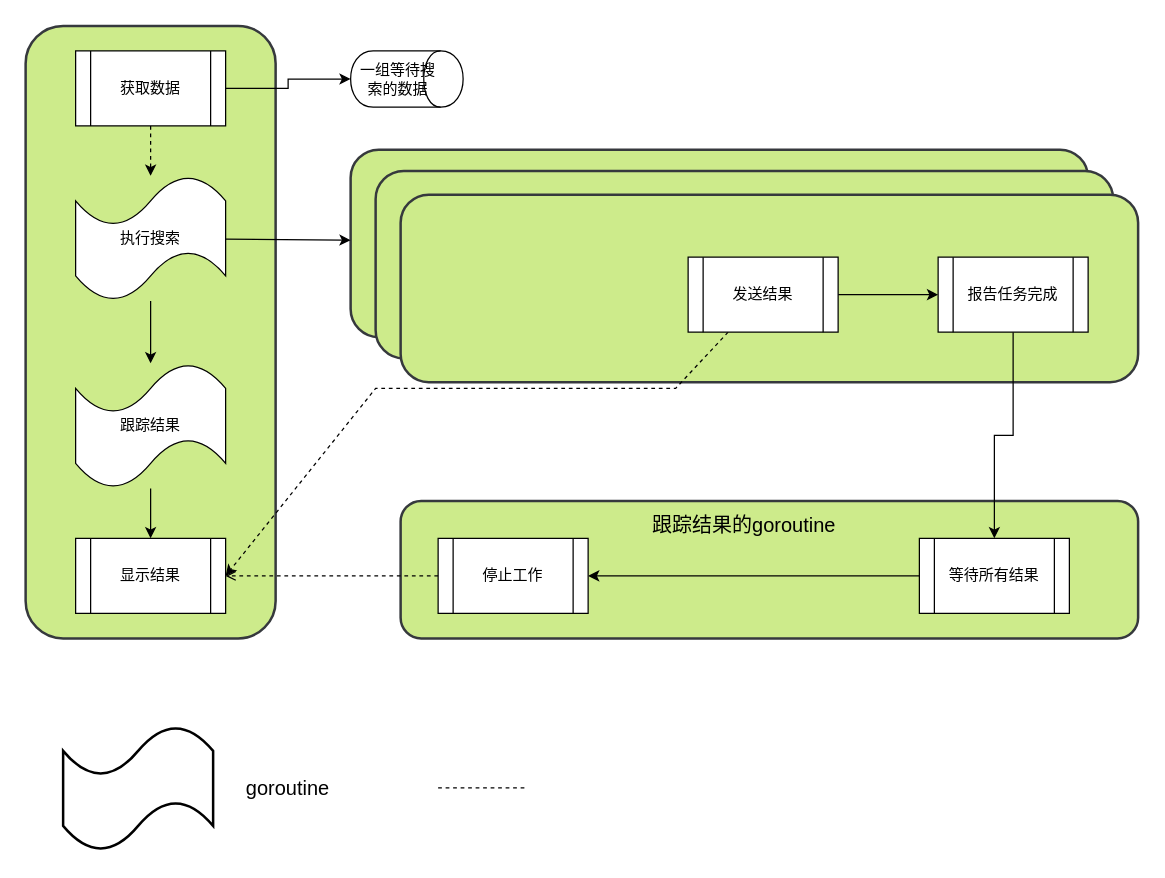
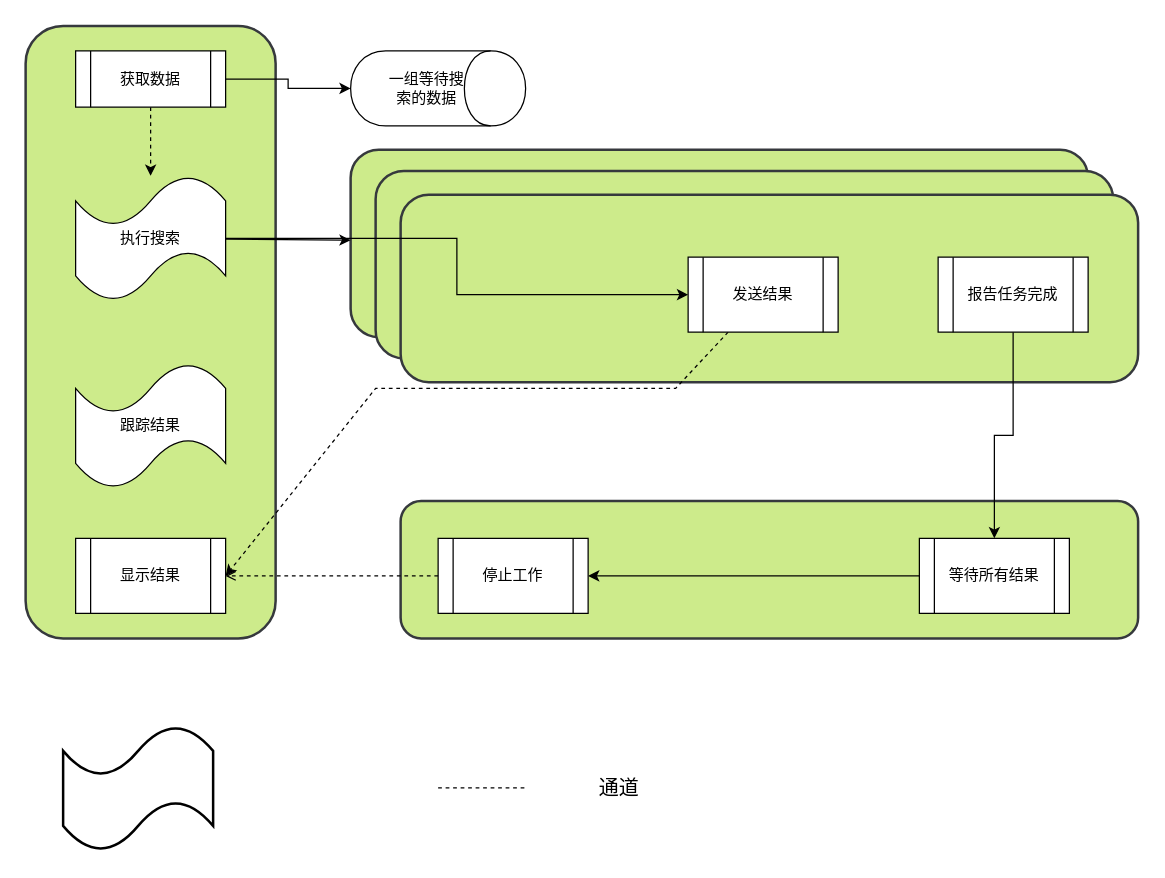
  <mxCell id="0" />
  <mxCell id="1" parent="0" />
  <mxCell id="2" value="" style="rounded=1;whiteSpace=wrap;html=1;strokeWidth=2;fillWeight=4;hachureGap=8;hachureAngle=45;sketch=0;fillColor=#cdeb8b;strokeColor=#36393d;" vertex="1" parent="1"><mxGeometry x="280" y="119" width="590" height="150" as="geometry" /></mxCell>
  <mxCell id="3" value="" style="rounded=1;whiteSpace=wrap;html=1;strokeWidth=2;fillWeight=4;hachureGap=8;hachureAngle=45;sketch=0;fillColor=#cdeb8b;strokeColor=#36393d;" vertex="1" parent="1"><mxGeometry x="300" y="136" width="590" height="150" as="geometry" /></mxCell>
  <mxCell id="4" value="" style="rounded=1;whiteSpace=wrap;html=1;strokeWidth=2;fillWeight=4;hachureGap=8;hachureAngle=45;sketch=0;fillColor=#cdeb8b;strokeColor=#36393d;" vertex="1" parent="1"><mxGeometry x="320" y="155" width="590" height="150" as="geometry" /></mxCell>
  <mxCell id="5" value="" style="rounded=1;whiteSpace=wrap;html=1;strokeWidth=2;fillWeight=4;hachureGap=8;hachureAngle=45;sketch=0;fillColor=#cdeb8b;strokeColor=#36393d;" vertex="1" parent="1"><mxGeometry x="320" y="400" width="590" height="110" as="geometry" /></mxCell>
  <mxCell id="6" value="" style="rounded=1;whiteSpace=wrap;html=1;strokeColor=#36393d;sketch=0;strokeWidth=2;fillColor=#cdeb8b;fillWeight=4;hachureGap=8;hachureAngle=45;" vertex="1" parent="1"><mxGeometry x="20" y="20" width="200" height="490" as="geometry" /></mxCell>
  <mxCell id="7" value="" style="edgeStyle=orthogonalEdgeStyle;rounded=0;orthogonalLoop=1;jettySize=auto;html=1;dashed=1;" edge="1" parent="1" source="9" target="12"><mxGeometry relative="1" as="geometry" /></mxCell>
  <mxCell id="8" value="" style="edgeStyle=orthogonalEdgeStyle;rounded=0;orthogonalLoop=1;jettySize=auto;html=1;" edge="1" parent="1" source="9" target="16"><mxGeometry relative="1" as="geometry" /></mxCell>
- <mxCell id="9" value="获取数据" style="shape=process;whiteSpace=wrap;html=1;backgroundOutline=1;" vertex="1" parent="1"><mxGeometry x="60" y="40" width="120" height="60" as="geometry" /></mxCell>
- <mxCell id="10" value="" style="edgeStyle=orthogonalEdgeStyle;rounded=0;orthogonalLoop=1;jettySize=auto;html=1;" edge="1" parent="1" source="12" target="14"><mxGeometry relative="1" as="geometry" /></mxCell>
+ <mxCell id="9" value="获取数据" style="shape=process;whiteSpace=wrap;html=1;backgroundOutline=1;" vertex="1" parent="1"><mxGeometry x="60" y="40" width="120" height="45" as="geometry" /></mxCell>
+ <mxCell id="10" value="" style="edgeStyle=orthogonalEdgeStyle;rounded=0;orthogonalLoop=1;jettySize=auto;html=1;" edge="1" parent="1" source="12" target="19"><mxGeometry relative="1" as="geometry" /></mxCell>
  <mxCell id="11" value="" style="edgeStyle=none;rounded=0;orthogonalLoop=1;jettySize=auto;html=1;" edge="1" parent="1" source="12" target="2"><mxGeometry relative="1" as="geometry"><mxPoint x="281" y="185" as="targetPoint" /></mxGeometry></mxCell>
  <mxCell id="12" value="执行搜索" style="shape=tape;whiteSpace=wrap;html=1;" vertex="1" parent="1"><mxGeometry x="60" y="140" width="120" height="100" as="geometry" /></mxCell>
- <mxCell id="13" value="" style="edgeStyle=orthogonalEdgeStyle;rounded=0;orthogonalLoop=1;jettySize=auto;html=1;" edge="1" parent="1" source="14" target="15"><mxGeometry relative="1" as="geometry" /></mxCell>
  <mxCell id="14" value="跟踪结果" style="shape=tape;whiteSpace=wrap;html=1;" vertex="1" parent="1"><mxGeometry x="60" y="290" width="120" height="100" as="geometry" /></mxCell>
  <mxCell id="15" value="显示结果" style="shape=process;whiteSpace=wrap;html=1;backgroundOutline=1;" vertex="1" parent="1"><mxGeometry x="60" y="430" width="120" height="60" as="geometry" /></mxCell>
- <mxCell id="16" value="一组等待搜&lt;br&gt;索的数据" style="shape=cylinder;whiteSpace=wrap;html=1;boundedLbl=1;backgroundOutline=1;direction=south;" vertex="1" parent="1"><mxGeometry x="280" y="40" width="90" height="45" as="geometry" /></mxCell>
- <mxCell id="17" value="" style="edgeStyle=orthogonalEdgeStyle;rounded=0;orthogonalLoop=1;jettySize=auto;html=1;" edge="1" parent="1" source="19" target="21"><mxGeometry relative="1" as="geometry" /></mxCell>
+ <mxCell id="16" value="一组等待搜&lt;br&gt;索的数据" style="shape=cylinder;whiteSpace=wrap;html=1;boundedLbl=1;backgroundOutline=1;direction=south;" vertex="1" parent="1"><mxGeometry x="280" y="40" width="140" height="60" as="geometry" /></mxCell>
  <mxCell id="18" style="rounded=0;orthogonalLoop=1;jettySize=auto;html=1;entryX=1;entryY=0.5;entryDx=0;entryDy=0;dashed=1;" edge="1" parent="1" source="19" target="15"><mxGeometry relative="1" as="geometry"><Array as="points"><mxPoint x="540" y="310" /><mxPoint x="300" y="310" /></Array></mxGeometry></mxCell>
  <mxCell id="19" value="发送结果" style="shape=process;whiteSpace=wrap;html=1;backgroundOutline=1;" vertex="1" parent="1"><mxGeometry x="550" y="205" width="120" height="60" as="geometry" /></mxCell>
  <mxCell id="20" value="" style="edgeStyle=orthogonalEdgeStyle;rounded=0;orthogonalLoop=1;jettySize=auto;html=1;" edge="1" parent="1" source="21" target="23"><mxGeometry relative="1" as="geometry" /></mxCell>
  <mxCell id="21" value="报告任务完成" style="shape=process;whiteSpace=wrap;html=1;backgroundOutline=1;" vertex="1" parent="1"><mxGeometry x="750" y="205" width="120" height="60" as="geometry" /></mxCell>
  <mxCell id="22" value="" style="edgeStyle=orthogonalEdgeStyle;rounded=0;orthogonalLoop=1;jettySize=auto;html=1;" edge="1" parent="1" source="23" target="24"><mxGeometry relative="1" as="geometry" /></mxCell>
  <mxCell id="23" value="等待所有结果" style="shape=process;whiteSpace=wrap;html=1;backgroundOutline=1;" vertex="1" parent="1"><mxGeometry x="735" y="430" width="120" height="60" as="geometry" /></mxCell>
  <mxCell id="24" value="停止工作" style="shape=process;whiteSpace=wrap;html=1;backgroundOutline=1;" vertex="1" parent="1"><mxGeometry x="350" y="430" width="120" height="60" as="geometry" /></mxCell>
  <mxCell id="25" value="" style="html=1;verticalAlign=bottom;labelBackgroundColor=none;endArrow=open;endFill=0;dashed=1;exitX=0;exitY=0.5;exitDx=0;exitDy=0;entryX=1;entryY=0.5;entryDx=0;entryDy=0;" edge="1" parent="1" source="24" target="15"><mxGeometry width="160" relative="1" as="geometry"><mxPoint x="280" y="264.71" as="sourcePoint" /><mxPoint x="440" y="264.71" as="targetPoint" /></mxGeometry></mxCell>
- <mxCell id="26" value="&lt;font style=&quot;font-size: 16px&quot;&gt;跟踪结果的goroutine&lt;/font&gt;" style="text;html=1;strokeColor=none;fillColor=none;align=center;verticalAlign=middle;whiteSpace=wrap;rounded=0;sketch=0;" vertex="1" parent="1"><mxGeometry x="490" y="409" width="210" height="20" as="geometry" /></mxCell>
  <mxCell id="27" value="" style="shape=tape;whiteSpace=wrap;html=1;sketch=0;strokeWidth=2;" vertex="1" parent="1"><mxGeometry x="50" y="580" width="120" height="100" as="geometry" /></mxCell>
- <mxCell id="28" value="&lt;font style=&quot;font-size: 16px&quot;&gt;goroutine&lt;/font&gt;" style="text;html=1;strokeColor=none;fillColor=none;align=center;verticalAlign=middle;whiteSpace=wrap;rounded=0;sketch=0;" vertex="1" parent="1"><mxGeometry x="210" y="620" width="40" height="20" as="geometry" /></mxCell>
  <mxCell id="29" value="" style="endArrow=none;dashed=1;html=1;" edge="1" parent="1"><mxGeometry width="50" height="50" relative="1" as="geometry"><mxPoint x="350" y="629.5" as="sourcePoint" /><mxPoint x="420" y="629.5" as="targetPoint" /></mxGeometry></mxCell>
+ <mxCell id="30" value="&lt;span style=&quot;font-size: 16px&quot;&gt;通道&lt;/span&gt;" style="text;html=1;strokeColor=none;fillColor=none;align=center;verticalAlign=middle;whiteSpace=wrap;rounded=0;sketch=0;" vertex="1" parent="1"><mxGeometry x="475" y="620" width="40" height="20" as="geometry" /></mxCell>
